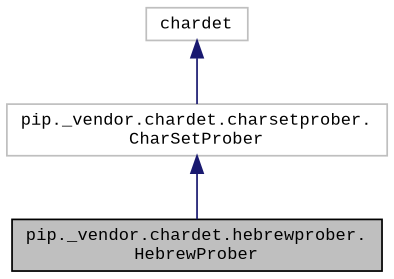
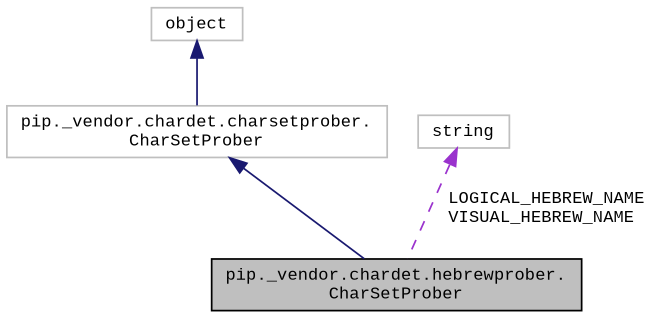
  digraph {
    fontname="Liberation Mono"
    node [color=grey75 fillcolor=white fontname="Liberation Mono" fontsize=10 shape=record style=filled]
    edge [color=midnightblue dir=back fontname="Liberation Mono" fontsize=10 labelfontname=Helvetica labelfontsize=10 style=solid]
-   n1 [color=black fillcolor=grey75 fontcolor=black height=0.2 label="pip._vendor.chardet.hebrewprober.\lHebrewProber" width=0.4]
+   n1 [color=black fillcolor=grey75 fontcolor=black height=0.2 label="pip._vendor.chardet.hebrewprober.\lCharSetProber" width=0.4]
    n2 [height=0.2 label="pip._vendor.chardet.charsetprober.\lCharSetProber" width=0.4]
-   n3 [height=0.2 label=chardet width=0.4]
+   n3 [height=0.2 label=object width=0.4]
+   n4 [height=0.2 label=string width=0.4]
    n2 -> n1
    n3 -> n2
+   n4 -> n1 [color=darkorchid3 label=" LOGICAL_HEBREW_NAME\nVISUAL_HEBREW_NAME" style=dashed]
  }
